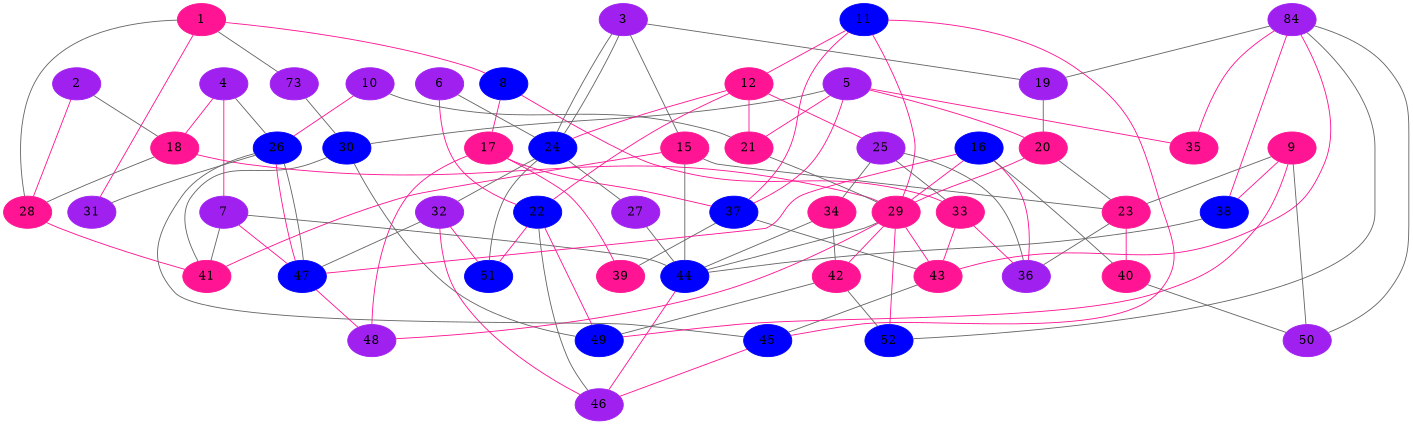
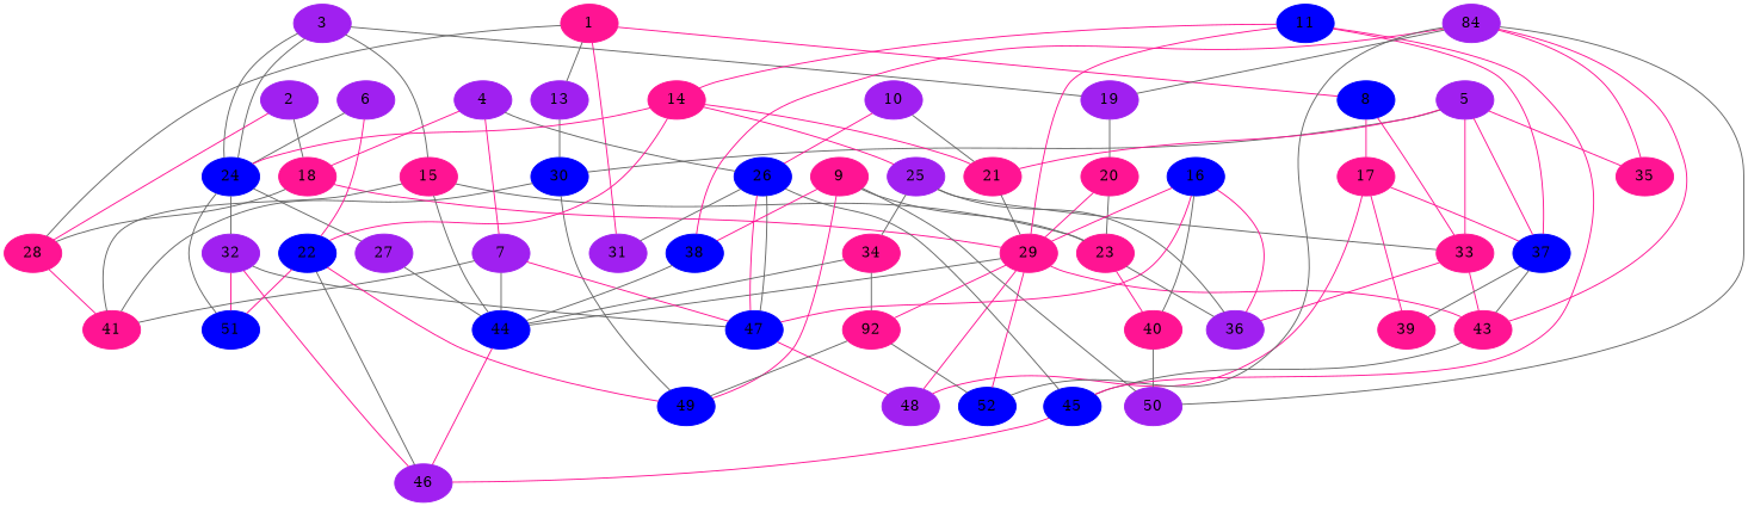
  graph {
    node [color=deeppink style=filled]
    edge [color=deeppink]
    8 [color=blue]
    1
-   13 [color=purple label=73]
+   13 [color=purple]
    28
    31 [color=purple]
    17
    33
    30 [color=blue]
    41
    2 [color=purple]
    18
    29
    3 [color=purple]
    15
    19 [color=purple]
    24 [color=blue]
    44 [color=blue]
    23
    20
    51 [color=blue]
    27 [color=purple]
    32 [color=purple]
    4 [color=purple]
    7 [color=purple]
    26 [color=blue]
    47 [color=blue]
    45 [color=blue]
    5 [color=purple]
    21
    35
    37 [color=blue]
    49 [color=blue]
    43
    39
    6 [color=purple]
    22 [color=blue]
    46 [color=purple]
    48 [color=purple]
    36 [color=purple]
    9
    38 [color=blue]
    50 [color=purple]
    40
    10 [color=purple]
    11 [color=blue]
-   12
+   12 [label=14]
    25 [color=purple]
    52 [color=blue]
-   42
+   42 [label=92]
    34
    n51 [color=purple label=84]
    16 [color=blue]
    8 -- 17
    8 -- 33
    1 -- 8
    1 -- 13 [color=gray40]
    1 -- 28 [color=gray40]
    1 -- 31
    13 -- 30 [color=gray40]
    28 -- 41
    17 -- 37
    17 -- 39
    17 -- 48
    33 -- 43
    33 -- 36
    30 -- 41 [color=gray40]
    30 -- 49 [color=gray40]
    2 -- 28
    2 -- 18 [color=gray40]
    18 -- 28 [color=gray40]
    18 -- 29
    29 -- 44 [color=gray40]
    29 -- 43
    29 -- 48
    29 -- 52
    29 -- 42
    3 -- 15 [color=gray40]
    3 -- 19 [color=gray40]
    3 -- 24 [color=gray40]
    3 -- 24 [color=gray40]
-   15 -- 41
+   15 -- 41 [color=gray40]
    15 -- 44 [color=gray40]
    15 -- 23 [color=gray40]
    19 -- 20 [color=gray40]
    24 -- 51 [color=gray40]
    24 -- 27 [color=gray40]
    24 -- 32 [color=gray40]
    44 -- 46
    23 -- 36 [color=gray40]
    23 -- 40
    20 -- 29
    20 -- 23 [color=gray40]
    27 -- 44 [color=gray40]
    32 -- 51
    32 -- 47 [color=gray40]
    32 -- 46
    4 -- 18
    4 -- 7
    4 -- 26 [color=gray40]
    7 -- 41 [color=gray40]
    7 -- 44 [color=gray40]
    7 -- 47
    26 -- 31 [color=gray40]
    26 -- 47
    26 -- 47 [color=gray40]
    26 -- 45 [color=gray40]
    47 -- 48
    45 -- 46
    5 -- 30 [color=gray40]
-   5 -- 20
+   5 -- 33
    5 -- 21
    5 -- 35
    5 -- 37
    21 -- 29 [color=gray40]
    37 -- 43 [color=gray40]
    37 -- 39 [color=gray40]
    43 -- 45 [color=gray40]
    6 -- 24 [color=gray40]
    6 -- 22
    22 -- 51
    22 -- 49
    22 -- 46 [color=gray40]
    9 -- 23 [color=gray40]
    9 -- 49
    9 -- 38
    9 -- 50 [color=gray40]
    38 -- 44 [color=gray40]
    40 -- 50 [color=gray40]
    10 -- 26
    10 -- 21 [color=gray40]
    11 -- 29
    11 -- 45
    11 -- 37
    11 -- 12
    12 -- 24
    12 -- 21
    12 -- 22
    12 -- 25
    25 -- 33 [color=gray40]
    25 -- 36 [color=gray40]
    25 -- 34 [color=gray40]
    42 -- 49 [color=gray40]
    42 -- 52 [color=gray40]
    34 -- 44 [color=gray40]
    34 -- 42 [color=gray40]
    n51 -- 19 [color=gray40]
    n51 -- 35
    n51 -- 43
    n51 -- 38
    n51 -- 50 [color=gray40]
    n51 -- 52 [color=gray40]
    16 -- 29
    16 -- 47
    16 -- 36
    16 -- 40 [color=gray40]
  }
